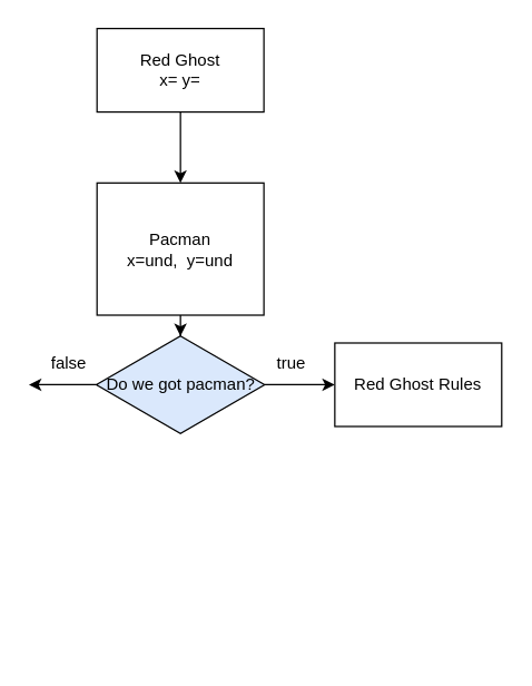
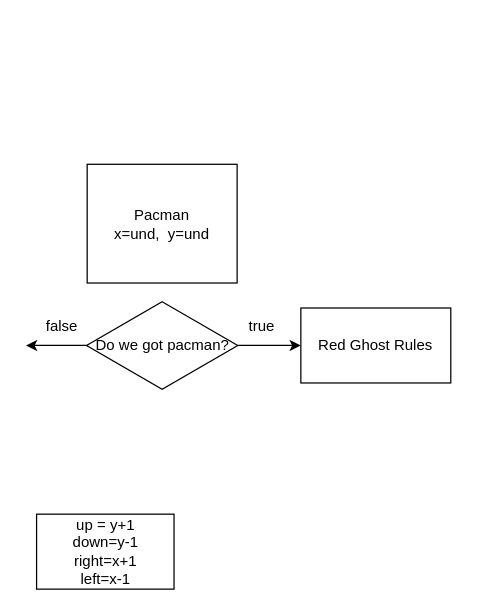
  <mxCell id="0" />
  <mxCell id="1" parent="0" />
- <mxCell id="2" style="edgeStyle=orthogonalEdgeStyle;rounded=0;orthogonalLoop=1;jettySize=auto;html=1;entryX=0.5;entryY=0;entryDx=0;entryDy=0;" parent="1" source="3" target="5" edge="1"><mxGeometry relative="1" as="geometry" /></mxCell>
- <mxCell id="3" value="Red Ghost&lt;br&gt;x= y=" style="rounded=0;whiteSpace=wrap;html=1;" parent="1" vertex="1"><mxGeometry x="69" y="20" width="120" height="60" as="geometry" /></mxCell>
- <mxCell id="4" style="edgeStyle=orthogonalEdgeStyle;rounded=0;orthogonalLoop=1;jettySize=auto;html=1;entryX=0.5;entryY=0;entryDx=0;entryDy=0;" parent="1" source="5" target="9" edge="1"><mxGeometry relative="1" as="geometry" /></mxCell>
  <mxCell id="5" value="Pacman &lt;br&gt;x=und,&amp;nbsp; y=und" style="rounded=0;whiteSpace=wrap;html=1;" parent="1" vertex="1"><mxGeometry x="69" y="131" width="120" height="95" as="geometry" /></mxCell>
+ <mxCell id="6" value="up = y+1&lt;br&gt;down=y-1&lt;br&gt;right=x+1&lt;br&gt;left=x-1" style="rounded=0;whiteSpace=wrap;html=1;" parent="1" vertex="1"><mxGeometry x="28.5" y="411" width="110" height="60" as="geometry" /></mxCell>
  <mxCell id="7" style="edgeStyle=orthogonalEdgeStyle;rounded=0;orthogonalLoop=1;jettySize=auto;html=1;entryX=0;entryY=0.5;entryDx=0;entryDy=0;" parent="1" source="9" edge="1"><mxGeometry relative="1" as="geometry"><mxPoint x="240" y="276" as="targetPoint" /></mxGeometry></mxCell>
  <mxCell id="8" style="edgeStyle=orthogonalEdgeStyle;rounded=0;orthogonalLoop=1;jettySize=auto;html=1;" parent="1" source="9" edge="1"><mxGeometry relative="1" as="geometry"><mxPoint x="20" y="276" as="targetPoint" /><Array as="points"><mxPoint x="30" y="276" /><mxPoint x="30" y="276" /></Array></mxGeometry></mxCell>
- <mxCell id="9" value="Do we got pacman?" style="rhombus;whiteSpace=wrap;html=1;fillColor=#dae8fc;" parent="1" vertex="1"><mxGeometry x="68.5" y="241" width="121" height="70" as="geometry" /></mxCell>
+ <mxCell id="9" value="Do we got pacman?" style="rhombus;whiteSpace=wrap;html=1;" parent="1" vertex="1"><mxGeometry x="68.5" y="241" width="121" height="70" as="geometry" /></mxCell>
  <mxCell id="10" value="Red Ghost Rules" style="rounded=0;whiteSpace=wrap;html=1;" parent="1" vertex="1"><mxGeometry x="240" y="246" width="120" height="60" as="geometry" /></mxCell>
  <mxCell id="11" value="true" style="text;html=1;strokeColor=none;fillColor=none;align=center;verticalAlign=middle;whiteSpace=wrap;rounded=0;" parent="1" vertex="1"><mxGeometry x="189" y="251" width="40" height="20" as="geometry" /></mxCell>
  <mxCell id="12" value="false" style="text;html=1;strokeColor=none;fillColor=none;align=center;verticalAlign=middle;whiteSpace=wrap;rounded=0;" parent="1" vertex="1"><mxGeometry x="28.5" y="251" width="40" height="20" as="geometry" /></mxCell>
